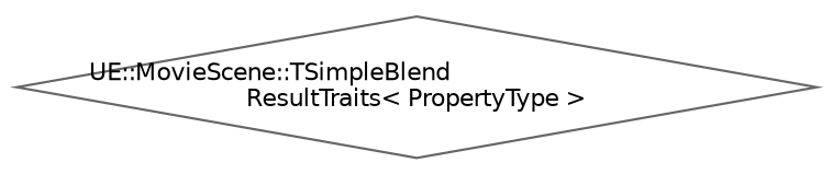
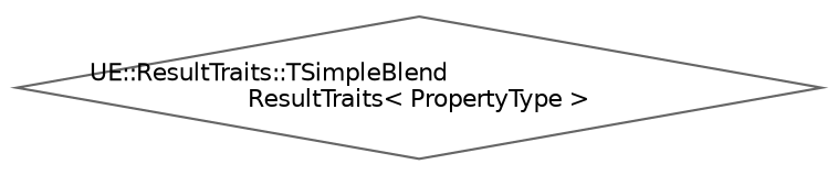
  digraph {
    rankdir=LR
-   n1 [color=grey40 fillcolor=white fontname=Helvetica fontsize=10 height=0.2 label="UE::MovieScene::TSimpleBlend\lResultTraits\< PropertyType \>" shape=diamond style=filled width=0.4]
+   n1 [color=grey40 fillcolor=white fontname=Helvetica fontsize=10 height=0.2 label="UE::ResultTraits::TSimpleBlend\lResultTraits\< PropertyType \>" shape=diamond style=filled width=0.4]
  }
